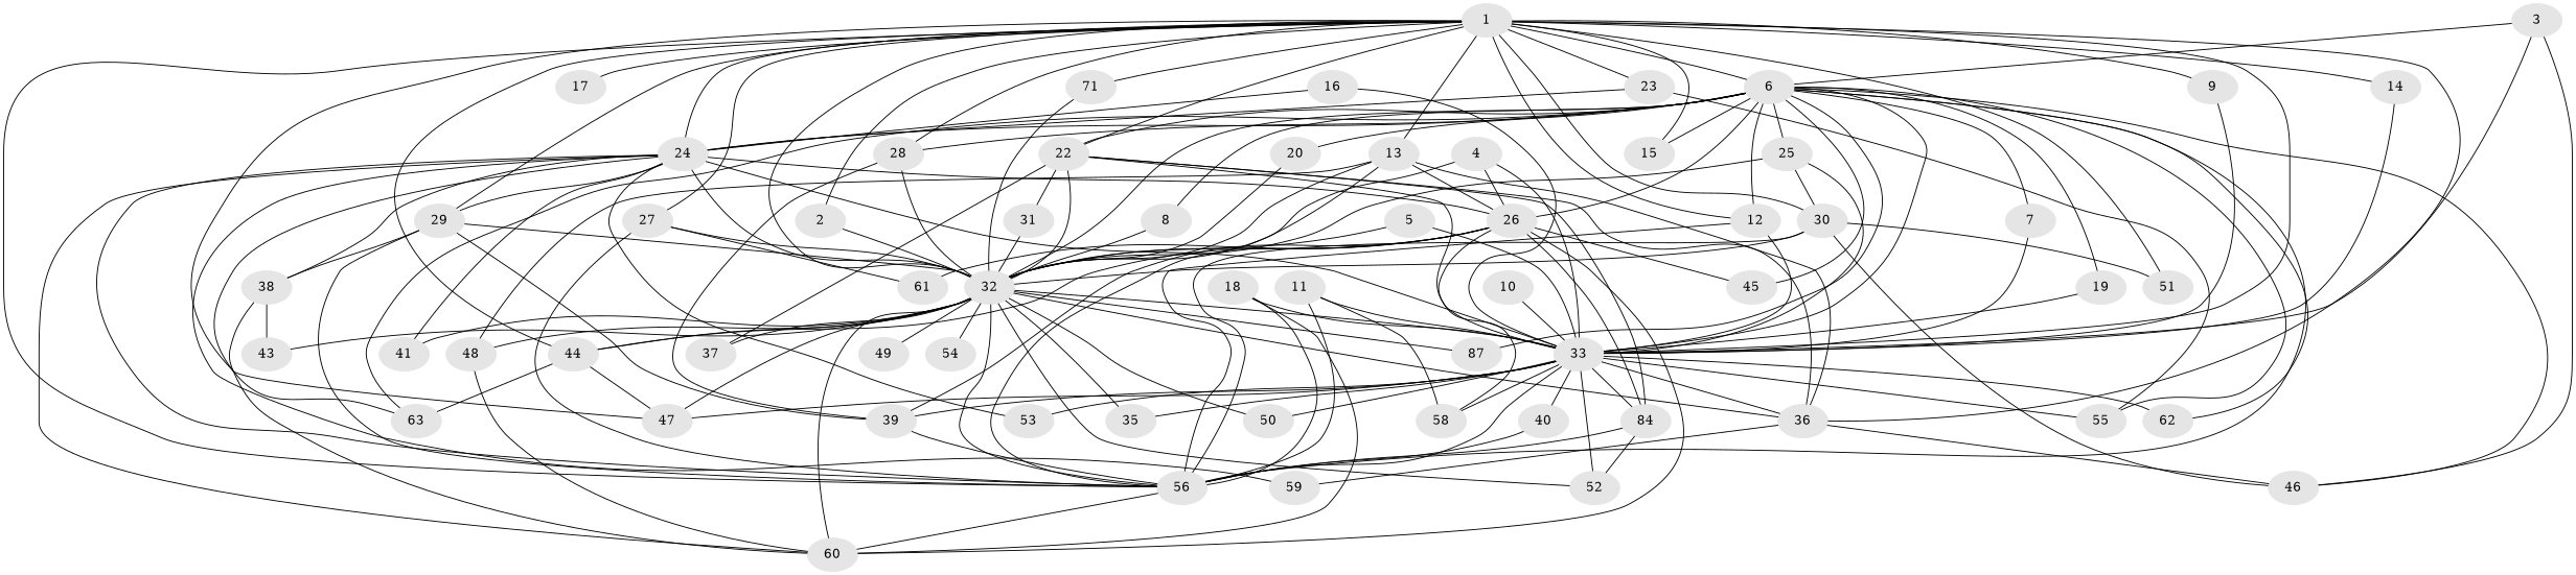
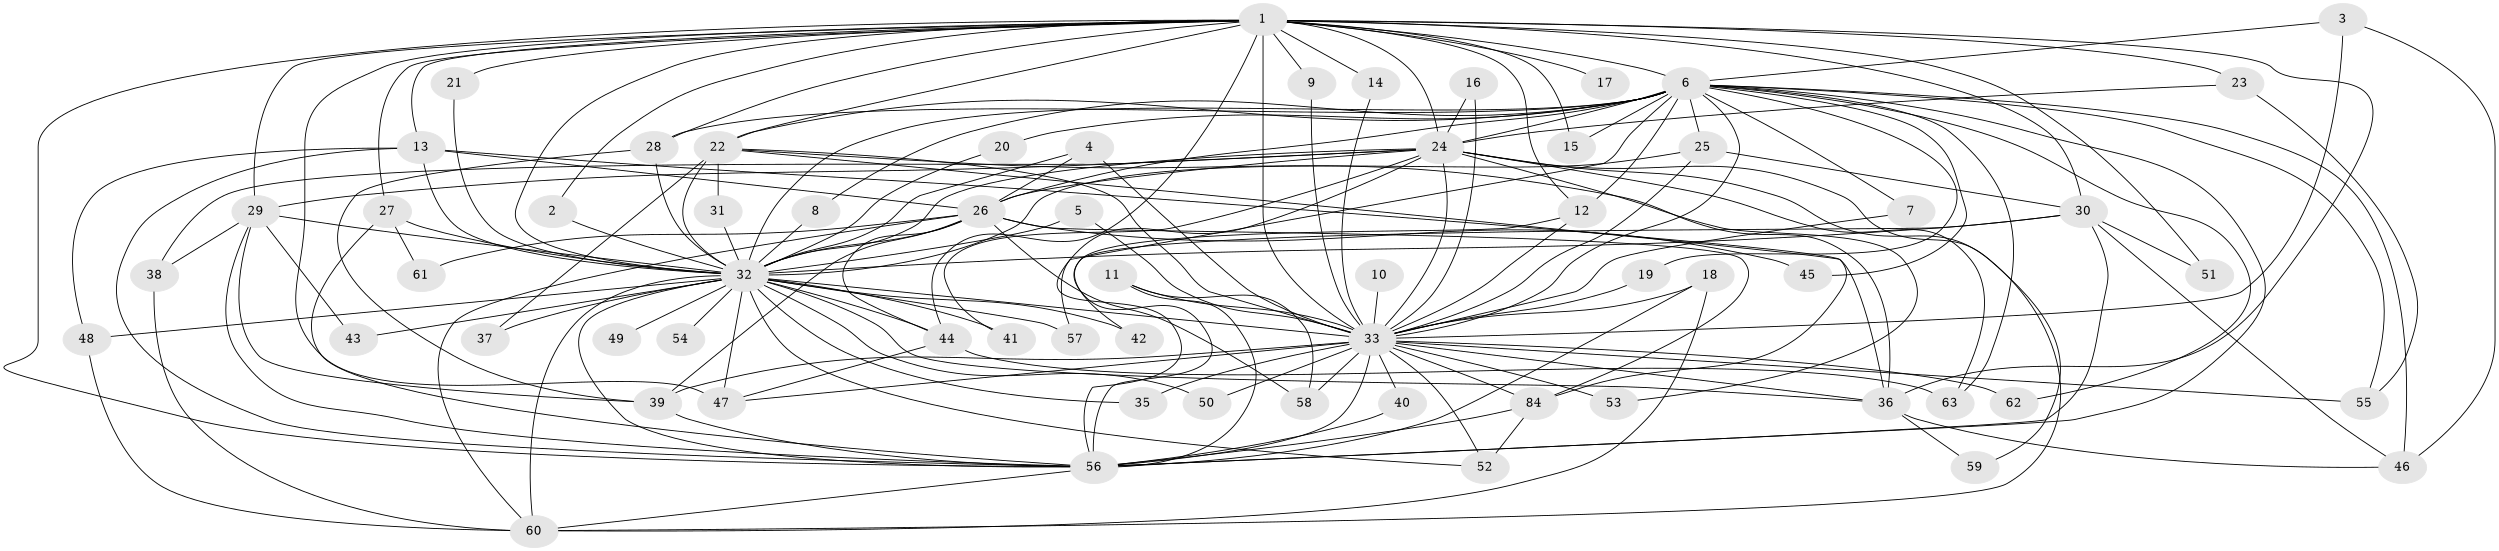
  graph {
    node [color=gray90 style=filled]
    edge [weight=1.0]
    1
    2
    6
    9
    12
    13
    14
    15
    17
-   21 [label=71]
+   21
    22
    23
    24
    27
    28
    29
    30
    32
    33
    36
    44
    47
    51
    56
    46
    26
    7
    8
    19
    20
    25
    45
    55
-   57 [label=87]
+   57
    62
    63
    48
    31
    n39 [label=84]
    37
    60
    38
    41
    53
    59
    61
    39
    43
+   42
    35
    49
    50
    52
    54
    58
    40
    3
    4
    5
    10
    11
    16
    18
    1 -- 2
    1 -- 6 [weight=2.0]
    1 -- 9
    1 -- 12
    1 -- 13
    1 -- 14
    1 -- 15
    1 -- 17 [weight=2.0]
    1 -- 21
    1 -- 22
    1 -- 23 [weight=2.0]
    1 -- 24 [weight=2.0]
    1 -- 27
    1 -- 28
    1 -- 29
    1 -- 30 [weight=2.0]
    1 -- 32 [weight=4.0]
    1 -- 33 [weight=7.0]
    1 -- 36
    1 -- 44
    1 -- 47
    1 -- 51
    1 -- 56 [weight=2.0]
    2 -- 32
    6 -- 12
    6 -- 15
    6 -- 22
    6 -- 24
    6 -- 28 [weight=2.0]
    6 -- 32 [weight=2.0]
    6 -- 33 [weight=4.0]
    6 -- 56
    6 -- 46
    6 -- 26
    6 -- 7
    6 -- 8
    6 -- 19
    6 -- 20
    6 -- 25
    6 -- 45
    6 -- 55
    6 -- 57
    6 -- 62
    6 -- 63
    9 -- 33
    12 -- 33
    12 -- 56
    13 -- 32
    13 -- 36
    13 -- 56
    13 -- 26
    13 -- 48
    14 -- 33
    21 -- 32
    22 -- 32
    22 -- 33
    22 -- 36
    22 -- 31
    22 -- n39
    22 -- 37
    23 -- 24
    23 -- 55
    24 -- 29
    24 -- 32 [weight=2.0]
    24 -- 33 [weight=4.0]
    24 -- 56
    24 -- 26
    24 -- 63
    24 -- 60
    24 -- 38
    24 -- 41
    24 -- 53
    24 -- 59
    27 -- 32 [weight=2.0]
    27 -- 56
    27 -- 61
    28 -- 32
    28 -- 39
    29 -- 32
    29 -- 56
    29 -- 38
    29 -- 39
-   38 -- 43
+   29 -- 43
    30 -- 32 [weight=2.0]
    30 -- 51
    30 -- 56
    30 -- 46
+   30 -- 42
    32 -- 33 [weight=6.0]
    32 -- 36
    32 -- 44
    32 -- 47
    32 -- 56 [weight=2.0]
    32 -- 57
    32 -- 48
    32 -- 37
    32 -- 60
    32 -- 41
    32 -- 43
+   32 -- 42
    32 -- 35
    32 -- 49 [weight=2.0]
    32 -- 50 [weight=2.0]
    32 -- 52
    32 -- 54 [weight=3.0]
    33 -- 36
    33 -- 47
    33 -- 56 [weight=3.0]
    33 -- 55 [weight=2.0]
    33 -- 62 [weight=2.0]
    33 -- n39
    33 -- 53
    33 -- 39
    33 -- 35
    33 -- 50
    33 -- 52 [weight=2.0]
    33 -- 58
    33 -- 40
    36 -- 46
    36 -- 59
    44 -- 47
    44 -- 63 [weight=2.0]
    56 -- 60
    26 -- 32
    26 -- 44
    26 -- 45
    26 -- n39
    26 -- 60
    26 -- 61
    26 -- 39
    26 -- 58
    7 -- 33
    8 -- 32
    19 -- 33
    20 -- 32
    25 -- 30
    25 -- 32
    25 -- 33
    48 -- 60
    31 -- 32
    n39 -- 56 [weight=2.0]
    n39 -- 52
    38 -- 60
    39 -- 56
    40 -- 56
    3 -- 6
    3 -- 33
    3 -- 46
    4 -- 32
    4 -- 33 [weight=2.0]
    4 -- 26
    5 -- 32
    5 -- 33
    10 -- 33 [weight=2.0]
    11 -- 33
    11 -- 56
    11 -- 58
    16 -- 24
    16 -- 33
    18 -- 33
    18 -- 56
    18 -- 60
  }
